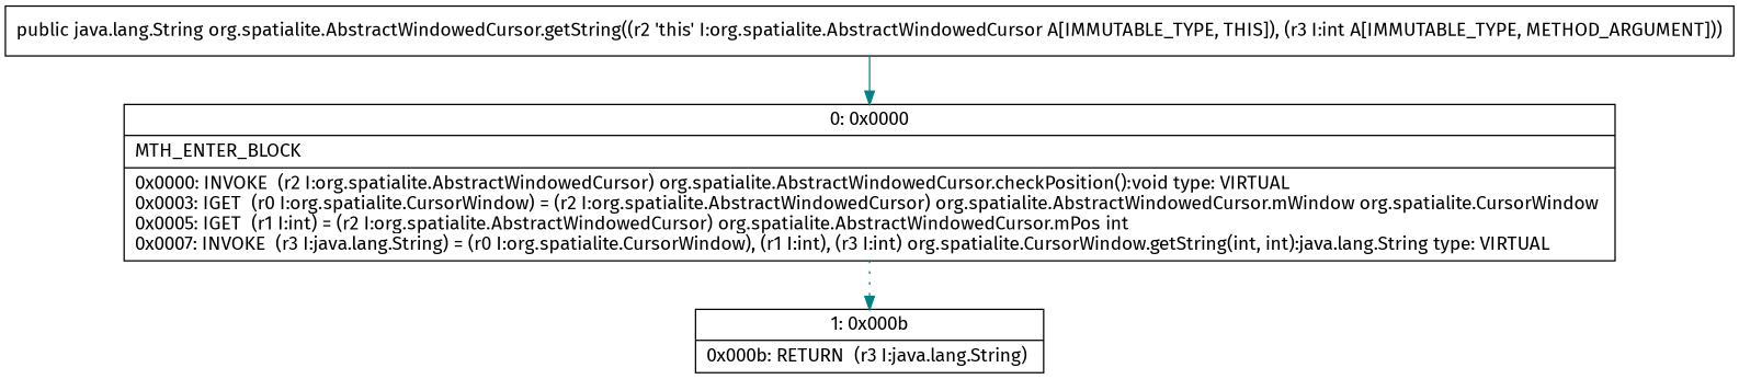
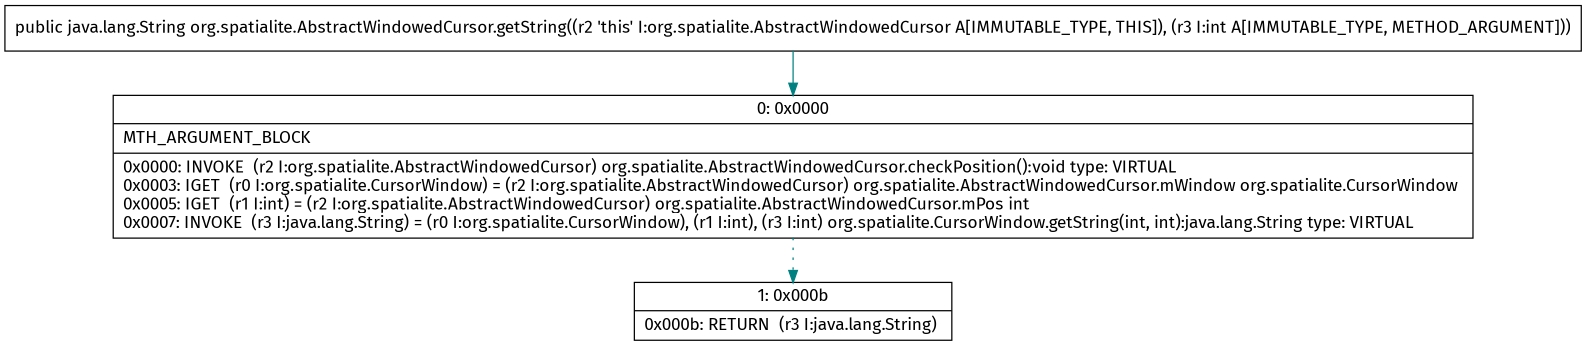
  digraph {
    fontname="Fira Sans"
    node [shape=record fontname="Fira Sans"]
    edge [color=teal arrowhead=normal fontname="Fira Sans"]
-   n1 [label="{0\:\ 0x0000|MTH_ENTER_BLOCK\l|0x0000: INVOKE  (r2 I:org.spatialite.AbstractWindowedCursor) org.spatialite.AbstractWindowedCursor.checkPosition():void type: VIRTUAL \l0x0003: IGET  (r0 I:org.spatialite.CursorWindow) = (r2 I:org.spatialite.AbstractWindowedCursor) org.spatialite.AbstractWindowedCursor.mWindow org.spatialite.CursorWindow \l0x0005: IGET  (r1 I:int) = (r2 I:org.spatialite.AbstractWindowedCursor) org.spatialite.AbstractWindowedCursor.mPos int \l0x0007: INVOKE  (r3 I:java.lang.String) = (r0 I:org.spatialite.CursorWindow), (r1 I:int), (r3 I:int) org.spatialite.CursorWindow.getString(int, int):java.lang.String type: VIRTUAL \l}"]
+   n1 [label="{0\:\ 0x0000|MTH_ARGUMENT_BLOCK\l|0x0000: INVOKE  (r2 I:org.spatialite.AbstractWindowedCursor) org.spatialite.AbstractWindowedCursor.checkPosition():void type: VIRTUAL \l0x0003: IGET  (r0 I:org.spatialite.CursorWindow) = (r2 I:org.spatialite.AbstractWindowedCursor) org.spatialite.AbstractWindowedCursor.mWindow org.spatialite.CursorWindow \l0x0005: IGET  (r1 I:int) = (r2 I:org.spatialite.AbstractWindowedCursor) org.spatialite.AbstractWindowedCursor.mPos int \l0x0007: INVOKE  (r3 I:java.lang.String) = (r0 I:org.spatialite.CursorWindow), (r1 I:int), (r3 I:int) org.spatialite.CursorWindow.getString(int, int):java.lang.String type: VIRTUAL \l}"]
    n2 [label="{1\:\ 0x000b|0x000b: RETURN  (r3 I:java.lang.String) \l}"]
    n3 [label="{public java.lang.String org.spatialite.AbstractWindowedCursor.getString((r2 'this' I:org.spatialite.AbstractWindowedCursor A[IMMUTABLE_TYPE, THIS]), (r3 I:int A[IMMUTABLE_TYPE, METHOD_ARGUMENT])) }"]
    n1 -> n2 [style=dotted]
    n3 -> n1 [style=solid]
  }
